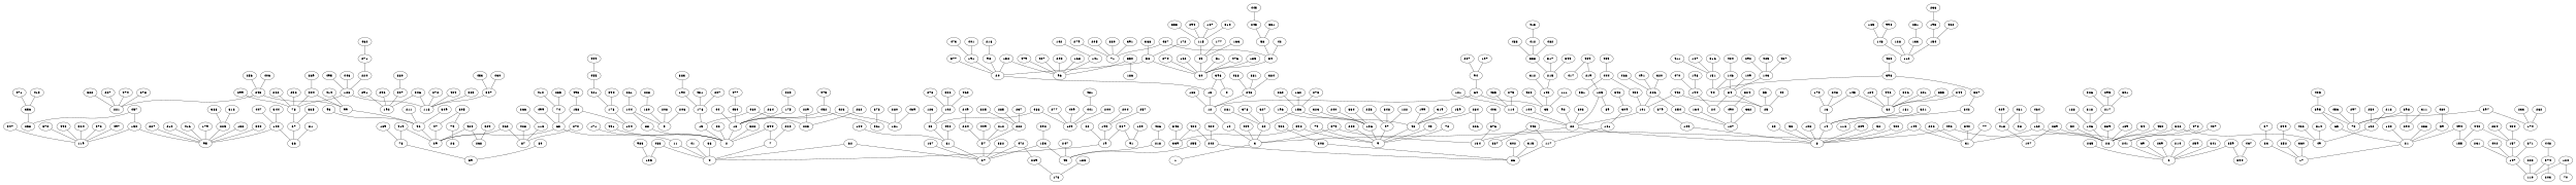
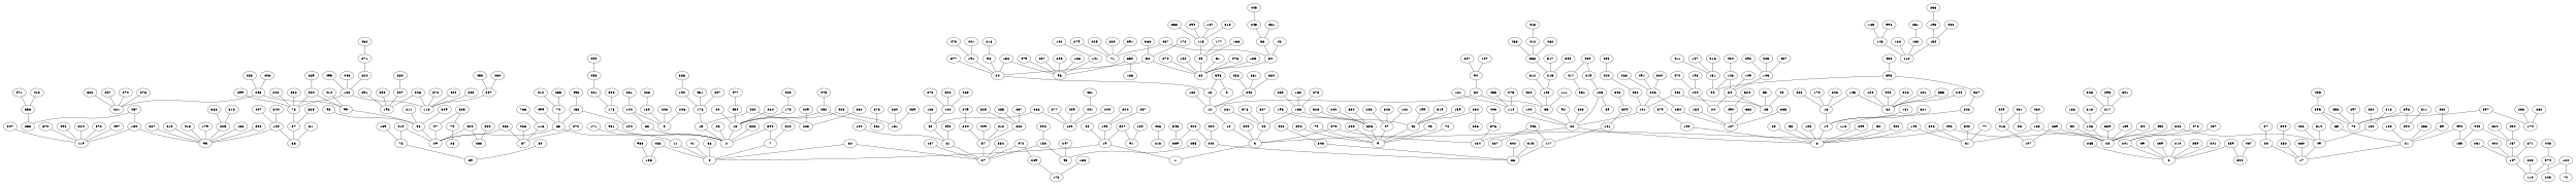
  graph {
    405
    395
    65
    73
    21
    367
    342
    116
    406
    243
    99
    221
    46
    457
    258
    150
    95
    119
    366
    49
    28
    17
    59
    262
    174
    377
    20
    13
    12
    441
    129
    491
    286
    254
    101
    127
    22
    344
    100
    66
    270
    87
    138
    493
    158
    63
    104
    29
    11
    414
    451
    2
    455
    421
    178
    84
    24
    25
    329
    268
    487
    34
    71
    30
    386
    32
    144
    88
    5
    419
    76
    39
    151
    90
    349
-   136
+   136 [label=636]
    9
    292
    103
    282
    78
    67
    449
    57
    27
    4
    143
    35
    200
    440
    155
    157
    147
    343
    339
    306
    192
    118
    284
    48
    226
    3
    8
    1
    162
    156
    60
    390
    160
    31
    83
    61
    472
    269
    173
    274
    229
    223
    369
    304
    438
    458
    494
    375
    134
    82
    125
    89
    280
    131
    289
    107
    411
    384
    246
    10
    473
    191
    468
    194
    240
    141
    96
    197
    94
    64
    420
    396
    0
    434
    110
    397
    204
    195
    19
    320
    145
    16
    14
    297
    123
    93
    486
    309
    161
    117
    86
    499
    305
    75
    47
    26
    428
    331
    58
    263
    7
    69
    6
    314
    479
    152
    374
    203
    311
    290
    300
    372
    296
    497
    238
    33
    371
    326
    217
    106
    389
    181
    139
    91
    190
    176
    15
    481
    213
    132
    212
    418
    392
    153
    45
    165
    148
    112
    288
    128
    182
    184
    189
    209
    425
    474
    52
    241
    251
    133
    111
    235
    74
    206
    120
    70
    412
    338
    215
    439
    417
    219
    351
    227
    399
    352
    295
    480
    n245 [label=983]
    135
    239
    126
    368
    56
    400
    210
    310
    115
    85
    287
    228
    130
    317
    105
    278
    335
    275
    114
    249
    224
    279
    42
    214
    445
    245
    301
    373
    361
    23
    398
    407
    363
    259
    140
    237
    222
    308
    350
    186
    461
    38
    236
    193
    154
    325
    302
    416
-   266
+   266 [label=766]
    113
    387
    353
    164
    488
    430
    357
    98
    201
    358
    448
    257
    463
    380
    307
    446
    454
    18
    146
    40
    456
    433
    393
    437
    285
    272
    336
    102
    109
    218
    62
    453
    492
    345
    264
    281
    465
    426
    385
    175
    225
    256
    482
    199
    44
    291
    319
    360
    355
    442
    121
    276
    435
    315
    429
    54
    383
    460
    81
    261
    324
    490
    379
    51
    478
    198
    41
    466
    80
    187
    205
    408
    242
    404
    252
    253
    97
    347
    313
    231
    244
    328
    36
    37
    341
    299
    177
    149
    220
    180
    424
    422
    43
    312
+   362
    55
    250
    382
    137
    359
    354
    202
    n397 [label=998]
    450
    72
-   489
+   489 [label=589]
    348
    183
    401
    294
    255
    92
    322
    179
    170
    436
    467
    332
    495
    124
    403
    376
    346
    216
    248
    443
    337
    462
    271
    334
    196
    410
    172
    381
    431
    267
    365
    207
    273
    370
    402
    356
    234
    277
    247
    208
    303
    496
    476
    50
    452
    340
    166
    469
    483
    409
    427
    321
+   333
    122
    475
    260
    185
    477
    68
    188
    159
    423
    167
    330
    233
    498
    471
    142
    464
    232
    432
    318
    394
    53
    79
    211
    378
    413
    293
    108
    323
    391
    470
    388
    316
    327
    163
    459
    415
    169
    485
    444
    265
    364
    168
    171
    77
    230
    484
    447
    405 -- 395
    395 -- 65
    395 -- 73
    65 -- 21
    21 -- 17
    367 -- 342
    342 -- 116
    406 -- 243
    243 -- 99
    243 -- 221
    99 -- 46
    46 -- 29
    457 -- 258
    457 -- 150
    150 -- 95
    150 -- 119
    366 -- 49
    366 -- 28
+   49 -- 17
    59 -- 21
    262 -- 174
    377 -- 20
    20 -- 13
    13 -- 12
    12 -- 10
    441 -- 129
    491 -- 286
    286 -- 254
    286 -- 101
    254 -- 127
    101 -- 22
    22 -- 3
    22 -- 8
    344 -- 100
    100 -- 95
    100 -- 66
    270 -- 87
    138 -- 95
    493 -- 158
    158 -- 63
    158 -- 104
    63 -- 29
    63 -- 11
    11 -- 4
    414 -- 99
    451 -- 2
    455 -- 421
    421 -- 178
    178 -- 104
    84 -- 24
    84 -- 25
    329 -- 268
    487 -- 34
    487 -- 71
    34 -- 30
    386 -- 32
    144 -- 88
    144 -- 5
    88 -- 2
    419 -- 29
    419 -- 76
    76 -- 39
    151 -- 90
    349 -- 46
    136 -- 9
    292 -- 103
    103 -- 84
    282 -- 78
    78 -- 67
    67 -- 66
    449 -- 57
    57 -- 27
    143 -- 35
    200 -- 129
    440 -- 155
    440 -- 157
    157 -- 147
    147 -- 110
    343 -- 339
    306 -- 192
    306 -- 118
    284 -- 48
    284 -- 226
    48 -- 9
    3 -- 1
    162 -- 156
    156 -- 48
    156 -- 60
    60 -- 3
    390 -- 178
    160 -- 28
    160 -- 31
    83 -- 61
    61 -- 27
    472 -- 27
    472 -- 269
    269 -- 173
    274 -- 30
    229 -- 223
    369 -- 304
    304 -- 99
    304 -- 78
    438 -- 101
    458 -- 61
    494 -- 21
    494 -- 155
    375 -- 3
    375 -- 134
    82 -- 2
    125 -- 22
    125 -- 89
    280 -- 131
    289 -- 28
    289 -- 107
    411 -- 151
    384 -- 246
    246 -- 12
    10 -- 3
    473 -- 191
    191 -- 20
    468 -- 246
    194 -- 24
    240 -- 136
    141 -- 96
    197 -- 94
    94 -- 64
    64 -- 12
    64 -- 35
    420 -- 29
    420 -- 268
    396 -- 13
    396 -- 0
    434 -- 157
    397 -- 73
    397 -- 174
    204 -- 195
    195 -- 19
    19 -- 4
+   19 -- 1
    320 -- 286
    145 -- 32
    145 -- 16
    16 -- 14
    14 -- 8
    297 -- 73
    123 -- 83
    93 -- 46
    486 -- 129
    486 -- 83
    309 -- 161
    161 -- 117
    117 -- 86
    499 -- 63
    305 -- 75
    305 -- 47
    75 -- 26
    47 -- 29
    428 -- 87
    331 -- 58
    58 -- 34
    263 -- 7
    7 -- 4
    69 -- 6
    314 -- 49
    479 -- 96
    152 -- 20
    152 -- 96
    374 -- 110
    374 -- 203
    311 -- 290
    300 -- 95
    372 -- 119
    296 -- 192
    497 -- 119
    238 -- 21
    33 -- 17
    371 -- 147
    326 -- 217
    217 -- 106
    106 -- 28
    389 -- 28
    181 -- 14
    139 -- 91
    190 -- 176
    176 -- 15
    15 -- 2
    481 -- 441
    213 -- 132
    132 -- 49
    212 -- 57
    418 -- 107
    392 -- 153
    153 -- 27
    153 -- 45
    165 -- 148
    148 -- 112
    288 -- 110
    128 -- 112
    182 -- 30
    184 -- 61
    189 -- 28
    209 -- 8
    425 -- 103
    474 -- 221
    52 -- 8
    241 -- 6
    251 -- 133
    133 -- 112
    111 -- 35
    235 -- 74
    74 -- 63
    206 -- 5
    120 -- 110
    120 -- 70
    412 -- 338
    338 -- 215
    215 -- 143
    439 -- 417
    439 -- 219
-   444 -- 351
+   417 -- 351
    219 -- 125
    227 -- 95
    399 -- 352
    352 -- 17
    295 -- 217
    480 -- 59
    n245 -- 135
    239 -- 6
    126 -- 78
    126 -- 118
    368 -- 56
    56 -- 20
    56 -- 30
    400 -- 8
    210 -- 95
    310 -- 115
    115 -- 85
    85 -- 30
    287 -- 94
    228 -- 130
    130 -- 5
    317 -- 215
    105 -- 8
    278 -- 221
    335 -- 67
    275 -- 114
    114 -- 22
    249 -- 224
    224 -- 57
    279 -- 71
    42 -- 34
    214 -- 6
    445 -- 245
    245 -- 58
    301 -- 217
    373 -- 361
    23 -- 8
    398 -- 73
    398 -- 290
    407 -- 241
    363 -- 87
    363 -- 29
    259 -- 6
    140 -- 22
    237 -- 222
    222 -- 57
    308 -- 86
    350 -- 96
    350 -- 186
    461 -- 418
    461 -- 38
    236 -- 193
    193 -- 154
    154 -- 112
    325 -- 222
    302 -- 86
    416 -- 95
    266 -- 113
    113 -- 87
    387 -- 19
    387 -- 91
    353 -- 115
    164 -- 127
    488 -- 35
    430 -- 357
    357 -- 118
    98 -- 20
    201 -- 32
    358 -- 9
-   358 -- 339
    448 -- 374
    257 -- 195
    463 -- 4
    463 -- 135
    380 -- 307
    307 -- 192
    446 -- 126
    454 -- 18
    18 -- 2
    146 -- 84
    146 -- 90
    40 -- 25
    456 -- 73
    433 -- 393
    393 -- 367
    393 -- 90
    437 -- 103
    285 -- 222
    272 -- 118
    336 -- 102
    102 -- 83
    109 -- 84
-   218 -- 45
    62 -- 27
    62 -- 4
    453 -- 357
    492 -- 134
    492 -- 241
    345 -- 215
    264 -- 18
    281 -- 60
    465 -- 102
    426 -- 218
    385 -- 175
    175 -- 18
    225 -- 95
    256 -- 243
    482 -- 338
    199 -- 48
    44 -- 18
    291 -- 192
    319 -- 48
    360 -- 17
    355 -- 32
    442 -- 101
    442 -- 25
    121 -- 114
    276 -- 102
    435 -- 114
    315 -- 86
    429 -- 418
    54 -- 28
    383 -- 190
    460 -- 223
    460 -- 15
    81 -- 66
    261 -- 144
    324 -- 490
    490 -- 127
    379 -- 105
    51 -- 30
    478 -- 241
    198 -- 194
    41 -- 4
    466 -- 286
    80 -- 39
    187 -- 151
    205 -- 71
    408 -- 339
    408 -- 242
    242 -- 86
    404 -- 118
    252 -- 78
    253 -- 97
    97 -- 9
    347 -- 119
    313 -- 225
    231 -- 147
    244 -- 32
    328 -- 2
    36 -- 4
    37 -- 33
    341 -- 6
    299 -- 78
    177 -- 85
    149 -- 8
    149 -- 31
    220 -- 126
    180 -- 21
    424 -- 242
    422 -- 49
    43 -- 9
    312 -- 143
+   362 -- 16
    55 -- 25
    250 -- 132
    382 -- 27
    137 -- 27
    359 -- 6
    359 -- 354
    202 -- 31
    n397 -- 148
    450 -- 28
    72 -- 9
    489 -- 3
    348 -- 97
    183 -- 173
    401 -- 191
    294 -- 115
    255 -- 45
    92 -- 22
    322 -- 221
    179 -- 95
    170 -- 16
    436 -- 308
    467 -- 354
    332 -- 127
    495 -- 126
    124 -- 32
    403 -- 376
    376 -- 134
    346 -- 309
    216 -- 98
    248 -- 16
    443 -- 117
    443 -- 337
    462 -- 271
    271 -- 220
    334 -- 136
    196 -- 136
    410 -- 74
    172 -- 56
    381 -- 246
    431 -- 176
    267 -- 221
    365 -- 118
    207 -- 176
    273 -- 156
    370 -- 119
    402 -- 147
    356 -- 258
    234 -- 157
    277 -- 129
    247 -- 45
    208 -- 5
    303 -- 22
    496 -- 32
    476 -- 30
    50 -- 28
    452 -- 361
    452 -- 18
    340 -- 31
    166 -- 12
    469 -- 131
    483 -- 338
    409 -- 129
    427 -- 96
    321 -- 14
+   333 -- 127
    122 -- 97
    475 -- 452
    260 -- 156
    185 -- 30
    477 -- 454
    68 -- 19
    188 -- 106
    159 -- 48
    423 -- 131
    423 -- 18
    167 -- 115
    330 -- 71
    233 -- 174
    498 -- 119
    471 -- 356
    142 -- 141
    464 -- 160
    232 -- 223
    432 -- 154
    318 -- 106
    394 -- 2
    394 -- 7
    53 -- 8
    79 -- 9
    211 -- 46
    378 -- 60
    413 -- 412
    293 -- 96
    108 -- 8
    323 -- 136
    391 -- 71
    470 -- 194
    388 -- 225
    316 -- 151
    327 -- 60
    163 -- 85
    459 -- 455
    415 -- 356
    169 -- 76
    485 -- 444
    444 -- 438
    265 -- 6
    364 -- 119
    168 -- 96
    171 -- 2
    77 -- 31
    230 -- 9
    484 -- 146
    447 -- 100
  }
